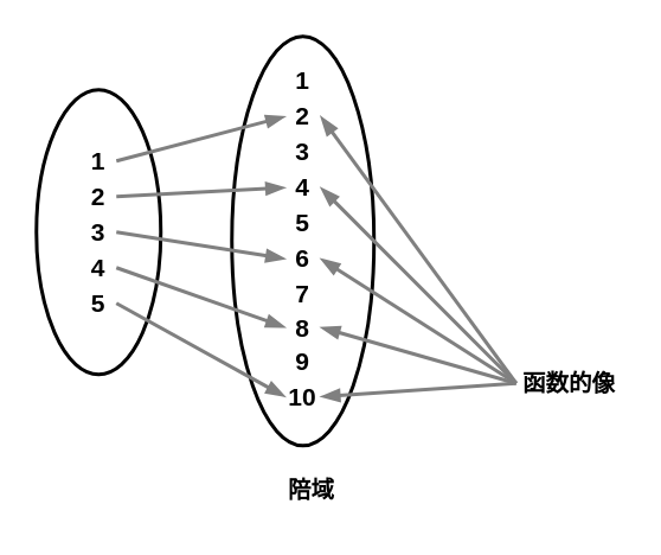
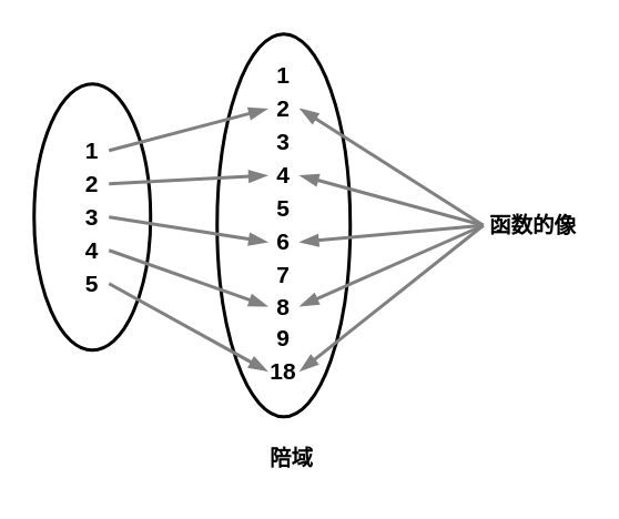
  <mxCell id="0" />
  <mxCell id="1" parent="0" />
  <mxCell id="2" value="" style="ellipse;whiteSpace=wrap;html=1;strokeWidth=2;" parent="1" vertex="1"><mxGeometry x="20" y="50" width="70" height="160" as="geometry" /></mxCell>
  <mxCell id="3" value="" style="ellipse;whiteSpace=wrap;html=1;strokeWidth=2;" parent="1" vertex="1"><mxGeometry x="130" y="20" width="80" height="230" as="geometry" /></mxCell>
  <mxCell id="4" style="rounded=0;orthogonalLoop=1;jettySize=auto;html=1;exitX=1;exitY=0.5;exitDx=0;exitDy=0;entryX=0;entryY=0.5;entryDx=0;entryDy=0;endArrow=blockThin;endFill=1;strokeWidth=2;strokeColor=#808080;" parent="1" source="5" target="15" edge="1"><mxGeometry relative="1" as="geometry" /></mxCell>
  <mxCell id="5" value="1" style="text;html=1;strokeColor=none;fillColor=none;align=center;verticalAlign=middle;whiteSpace=wrap;rounded=0;fontStyle=1;fontSize=14;" parent="1" vertex="1"><mxGeometry x="45" y="75" width="20" height="30" as="geometry" /></mxCell>
  <mxCell id="6" style="edgeStyle=none;shape=connector;rounded=0;orthogonalLoop=1;jettySize=auto;html=1;exitX=1;exitY=0.5;exitDx=0;exitDy=0;entryX=0;entryY=0.5;entryDx=0;entryDy=0;labelBackgroundColor=default;strokeColor=#808080;strokeWidth=2;fontFamily=Helvetica;fontSize=11;fontColor=default;endArrow=blockThin;endFill=1;" parent="1" source="7" target="17" edge="1"><mxGeometry relative="1" as="geometry" /></mxCell>
  <mxCell id="7" value="2" style="text;html=1;strokeColor=none;fillColor=none;align=center;verticalAlign=middle;whiteSpace=wrap;rounded=0;fontStyle=1;fontSize=14;" parent="1" vertex="1"><mxGeometry x="45" y="95" width="20" height="30" as="geometry" /></mxCell>
  <mxCell id="8" style="edgeStyle=none;shape=connector;rounded=0;orthogonalLoop=1;jettySize=auto;html=1;exitX=1;exitY=0.5;exitDx=0;exitDy=0;entryX=0;entryY=0.5;entryDx=0;entryDy=0;labelBackgroundColor=default;strokeColor=#808080;strokeWidth=2;fontFamily=Helvetica;fontSize=11;fontColor=default;endArrow=blockThin;endFill=1;" parent="1" source="9" target="19" edge="1"><mxGeometry relative="1" as="geometry" /></mxCell>
  <mxCell id="9" value="3" style="text;html=1;strokeColor=none;fillColor=none;align=center;verticalAlign=middle;whiteSpace=wrap;rounded=0;fontStyle=1;fontSize=14;" parent="1" vertex="1"><mxGeometry x="45" y="115" width="20" height="30" as="geometry" /></mxCell>
  <mxCell id="10" style="edgeStyle=none;shape=connector;rounded=0;orthogonalLoop=1;jettySize=auto;html=1;exitX=1;exitY=0.5;exitDx=0;exitDy=0;entryX=0;entryY=0.5;entryDx=0;entryDy=0;labelBackgroundColor=default;strokeColor=#808080;strokeWidth=2;fontFamily=Helvetica;fontSize=11;fontColor=default;endArrow=blockThin;endFill=1;" parent="1" source="11" target="21" edge="1"><mxGeometry relative="1" as="geometry" /></mxCell>
  <mxCell id="11" value="4" style="text;html=1;strokeColor=none;fillColor=none;align=center;verticalAlign=middle;whiteSpace=wrap;rounded=0;fontStyle=1;fontSize=14;" parent="1" vertex="1"><mxGeometry x="45" y="135" width="20" height="30" as="geometry" /></mxCell>
  <mxCell id="12" style="edgeStyle=none;shape=connector;rounded=0;orthogonalLoop=1;jettySize=auto;html=1;exitX=1;exitY=0.5;exitDx=0;exitDy=0;entryX=0;entryY=0.5;entryDx=0;entryDy=0;labelBackgroundColor=default;strokeColor=#808080;strokeWidth=2;fontFamily=Helvetica;fontSize=11;fontColor=default;endArrow=blockThin;endFill=1;" parent="1" source="13" target="23" edge="1"><mxGeometry relative="1" as="geometry" /></mxCell>
  <mxCell id="13" value="5" style="text;html=1;strokeColor=none;fillColor=none;align=center;verticalAlign=middle;whiteSpace=wrap;rounded=0;fontStyle=1;fontSize=14;" parent="1" vertex="1"><mxGeometry x="45" y="155" width="20" height="30" as="geometry" /></mxCell>
  <mxCell id="14" value="1" style="text;html=1;strokeColor=none;fillColor=none;align=center;verticalAlign=middle;whiteSpace=wrap;rounded=0;fontStyle=1;fontSize=14;" parent="1" vertex="1"><mxGeometry x="160" y="30" width="20" height="30" as="geometry" /></mxCell>
  <mxCell id="15" value="2" style="text;html=1;strokeColor=none;fillColor=none;align=center;verticalAlign=middle;whiteSpace=wrap;rounded=0;fontStyle=1;fontSize=14;" parent="1" vertex="1"><mxGeometry x="160" y="50" width="20" height="30" as="geometry" /></mxCell>
  <mxCell id="16" value="3" style="text;html=1;strokeColor=none;fillColor=none;align=center;verticalAlign=middle;whiteSpace=wrap;rounded=0;fontStyle=1;fontSize=14;" parent="1" vertex="1"><mxGeometry x="160" y="70" width="20" height="30" as="geometry" /></mxCell>
  <mxCell id="17" value="4" style="text;html=1;strokeColor=none;fillColor=none;align=center;verticalAlign=middle;whiteSpace=wrap;rounded=0;fontStyle=1;fontSize=14;" parent="1" vertex="1"><mxGeometry x="160" y="90" width="20" height="30" as="geometry" /></mxCell>
  <mxCell id="18" value="5" style="text;html=1;strokeColor=none;fillColor=none;align=center;verticalAlign=middle;whiteSpace=wrap;rounded=0;fontStyle=1;fontSize=14;" parent="1" vertex="1"><mxGeometry x="160" y="110" width="20" height="30" as="geometry" /></mxCell>
  <mxCell id="19" value="6" style="text;html=1;strokeColor=none;fillColor=none;align=center;verticalAlign=middle;whiteSpace=wrap;rounded=0;fontStyle=1;fontSize=14;" parent="1" vertex="1"><mxGeometry x="160" y="130" width="20" height="30" as="geometry" /></mxCell>
  <mxCell id="20" value="7" style="text;html=1;strokeColor=none;fillColor=none;align=center;verticalAlign=middle;whiteSpace=wrap;rounded=0;fontStyle=1;fontSize=14;" parent="1" vertex="1"><mxGeometry x="160" y="150" width="20" height="30" as="geometry" /></mxCell>
  <mxCell id="21" value="8" style="text;html=1;strokeColor=none;fillColor=none;align=center;verticalAlign=middle;whiteSpace=wrap;rounded=0;fontStyle=1;fontSize=14;" parent="1" vertex="1"><mxGeometry x="160" y="166" width="20" height="35" as="geometry" /></mxCell>
  <mxCell id="22" value="9" style="text;html=1;strokeColor=none;fillColor=none;align=center;verticalAlign=middle;whiteSpace=wrap;rounded=0;fontStyle=1;fontSize=14;" parent="1" vertex="1"><mxGeometry x="160" y="185" width="20" height="35" as="geometry" /></mxCell>
- <mxCell id="23" value="10" style="text;html=1;strokeColor=none;fillColor=none;align=center;verticalAlign=middle;whiteSpace=wrap;rounded=0;fontStyle=1;fontSize=14;" parent="1" vertex="1"><mxGeometry x="160" y="205" width="20" height="35" as="geometry" /></mxCell>
+ <mxCell id="23" value="18" style="text;html=1;strokeColor=none;fillColor=none;align=center;verticalAlign=middle;whiteSpace=wrap;rounded=0;fontStyle=1;fontSize=14;" parent="1" vertex="1"><mxGeometry x="160" y="205" width="20" height="35" as="geometry" /></mxCell>
  <mxCell id="24" value="陪域" style="text;html=1;strokeColor=none;fillColor=none;align=center;verticalAlign=middle;whiteSpace=wrap;rounded=0;fontSize=13;fontFamily=Helvetica;fontColor=default;fontStyle=1" parent="1" vertex="1"><mxGeometry x="145" y="260" width="60" height="30" as="geometry" /></mxCell>
  <mxCell id="25" style="edgeStyle=none;shape=connector;rounded=0;orthogonalLoop=1;jettySize=auto;html=1;exitX=0;exitY=0.5;exitDx=0;exitDy=0;entryX=1;entryY=0.5;entryDx=0;entryDy=0;labelBackgroundColor=default;strokeColor=#808080;strokeWidth=2;fontFamily=Helvetica;fontSize=11;fontColor=default;endArrow=blockThin;endFill=1;" parent="1" source="30" target="15" edge="1"><mxGeometry relative="1" as="geometry" /></mxCell>
  <mxCell id="26" style="edgeStyle=none;shape=connector;rounded=0;orthogonalLoop=1;jettySize=auto;html=1;exitX=0;exitY=0.5;exitDx=0;exitDy=0;entryX=1;entryY=0.5;entryDx=0;entryDy=0;labelBackgroundColor=default;strokeColor=#808080;strokeWidth=2;fontFamily=Helvetica;fontSize=11;fontColor=default;endArrow=blockThin;endFill=1;" parent="1" source="30" target="17" edge="1"><mxGeometry relative="1" as="geometry" /></mxCell>
  <mxCell id="27" style="edgeStyle=none;shape=connector;rounded=0;orthogonalLoop=1;jettySize=auto;html=1;exitX=0;exitY=0.5;exitDx=0;exitDy=0;entryX=1;entryY=0.5;entryDx=0;entryDy=0;labelBackgroundColor=default;strokeColor=#808080;strokeWidth=2;fontFamily=Helvetica;fontSize=11;fontColor=default;endArrow=blockThin;endFill=1;" parent="1" source="30" target="19" edge="1"><mxGeometry relative="1" as="geometry" /></mxCell>
  <mxCell id="28" style="edgeStyle=none;shape=connector;rounded=0;orthogonalLoop=1;jettySize=auto;html=1;exitX=0;exitY=0.5;exitDx=0;exitDy=0;entryX=1;entryY=0.5;entryDx=0;entryDy=0;labelBackgroundColor=default;strokeColor=#808080;strokeWidth=2;fontFamily=Helvetica;fontSize=11;fontColor=default;endArrow=blockThin;endFill=1;" parent="1" source="30" target="21" edge="1"><mxGeometry relative="1" as="geometry" /></mxCell>
  <mxCell id="29" style="edgeStyle=none;shape=connector;rounded=0;orthogonalLoop=1;jettySize=auto;html=1;exitX=0;exitY=0.5;exitDx=0;exitDy=0;entryX=1;entryY=0.5;entryDx=0;entryDy=0;labelBackgroundColor=default;strokeColor=#808080;strokeWidth=2;fontFamily=Helvetica;fontSize=11;fontColor=default;endArrow=blockThin;endFill=1;" parent="1" source="30" target="23" edge="1"><mxGeometry relative="1" as="geometry" /></mxCell>
- <mxCell id="30" value="函数的像" style="text;html=1;strokeColor=none;fillColor=none;align=center;verticalAlign=middle;whiteSpace=wrap;rounded=0;fontSize=13;fontFamily=Helvetica;fontColor=default;fontStyle=1" parent="1" vertex="1"><mxGeometry x="290" y="200" width="60" height="30" as="geometry" /></mxCell>
+ <mxCell id="30" value="函数的像" style="text;html=1;strokeColor=none;fillColor=none;align=center;verticalAlign=middle;whiteSpace=wrap;rounded=0;fontSize=13;fontFamily=Helvetica;fontColor=default;fontStyle=1" parent="1" vertex="1"><mxGeometry x="290" y="120" width="60" height="30" as="geometry" /></mxCell>
